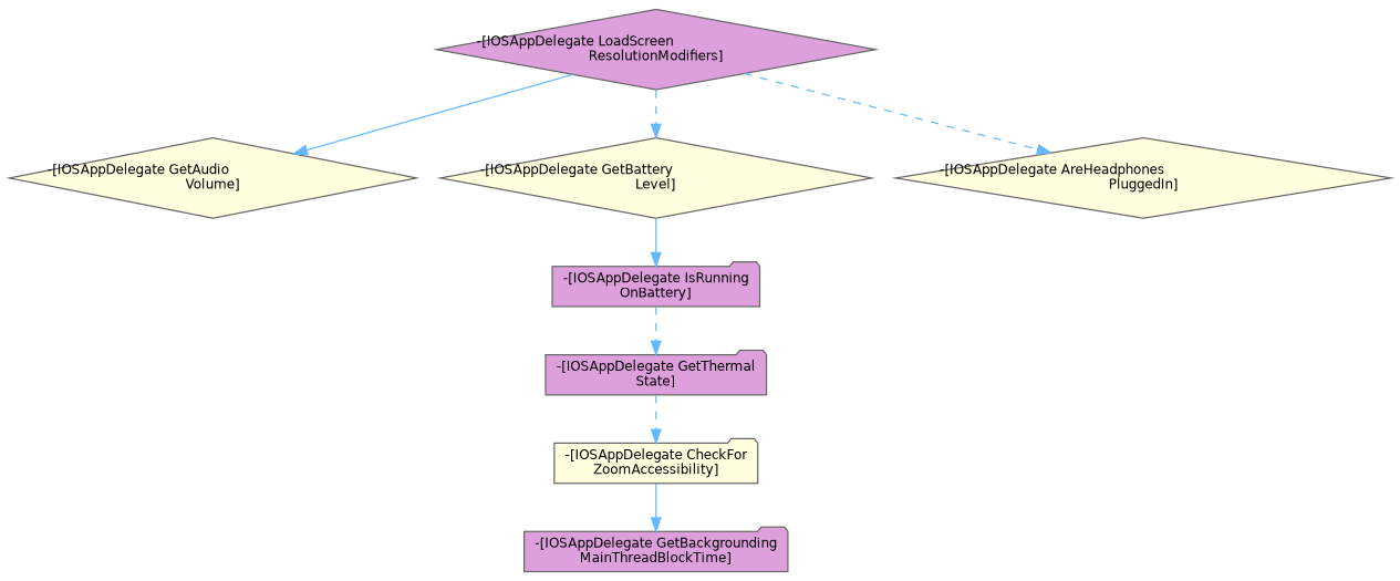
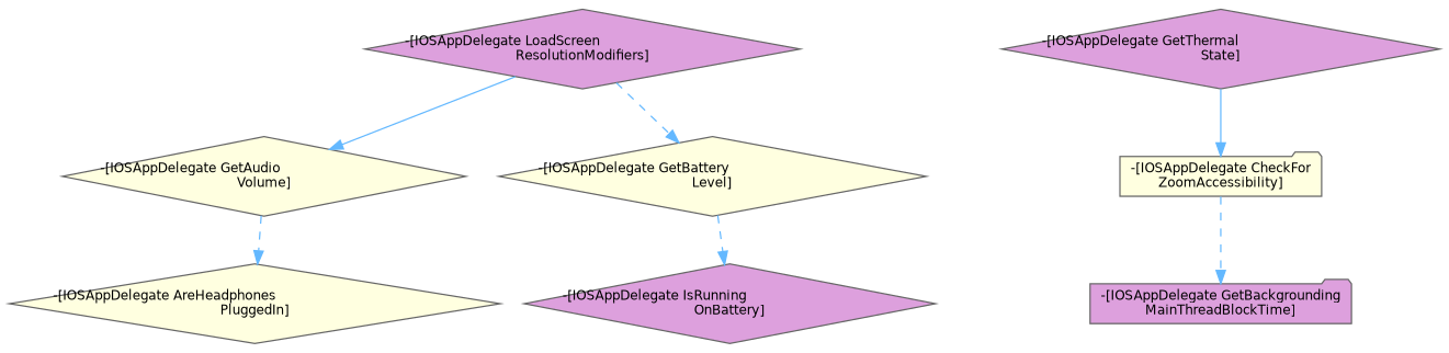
  digraph {
    rankdir=TB
    node [color=grey40 fillcolor=plum fontname=Helvetica fontsize=10 shape=diamond style=filled]
    edge [color=steelblue1 fontname=Helvetica fontsize=10 labelfontname=Helvetica labelfontsize=10 style=dashed]
    n1 [color=gray40 fontcolor=black height=0.2 label="-[IOSAppDelegate LoadScreen\lResolutionModifiers]" width=0.4]
    n2 [fillcolor=lightyellow height=0.2 label="-[IOSAppDelegate GetAudio\lVolume]" width=0.4]
    n3 [fillcolor=lightyellow height=0.2 label="-[IOSAppDelegate GetBattery\lLevel]" width=0.4]
    n4 [fillcolor=lightyellow height=0.2 label="-[IOSAppDelegate AreHeadphones\lPluggedIn]" width=0.4]
-   n5 [height=0.2 label="-[IOSAppDelegate IsRunning\lOnBattery]" shape=folder width=0.4]
-   n6 [height=0.2 label="-[IOSAppDelegate GetThermal\lState]" shape=folder width=0.4]
+   n5 [height=0.2 label="-[IOSAppDelegate IsRunning\lOnBattery]" width=0.4]
+   n6 [height=0.2 label="-[IOSAppDelegate GetThermal\lState]" width=0.4]
    n7 [fillcolor=lightyellow height=0.2 label="-[IOSAppDelegate CheckFor\lZoomAccessibility]" shape=folder width=0.4]
    n8 [height=0.2 label="-[IOSAppDelegate GetBackgrounding\lMainThreadBlockTime]" shape=folder width=0.4]
    n1 -> n2 [style=solid]
    n1 -> n3
-   n1 -> n4
-   n3 -> n5 [style=solid]
-   n5 -> n6
-   n6 -> n7
-   n7 -> n8 [style=solid]
+   n2 -> n4
+   n3 -> n5
+   n6 -> n7 [style=solid]
+   n7 -> n8
  }
